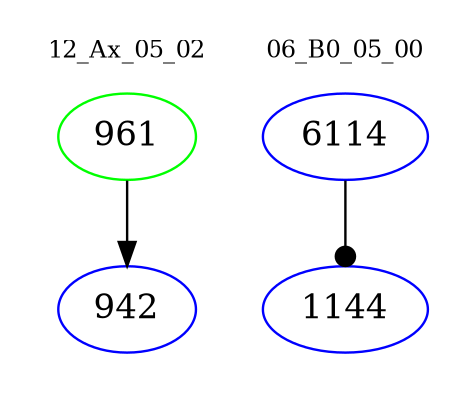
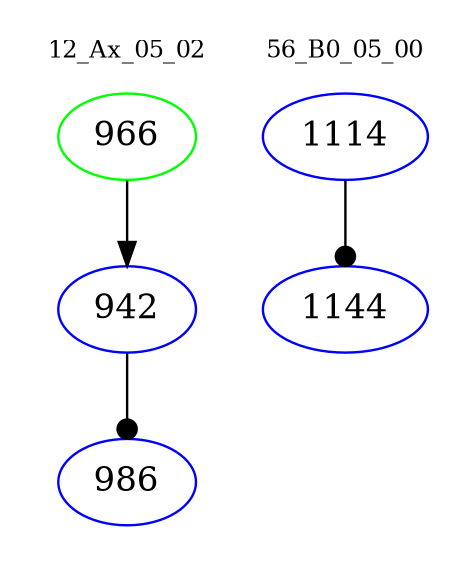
  digraph {
    node [color=blue]
    edge [arrowhead=dot color=black]
-   n1 [color=green label=961]
+   n1 [color=green label=966]
    n2 [label=942]
-   n4 [label=6114]
+   n3 [label=986]
+   n4 [label=1114]
    n5 [label=1144]
    subgraph cluster_1 {
      color=white
      fontsize=10
      label="12_Ax_05_02"
      n1
      n2
+     n3
    }
    subgraph cluster_2 {
      color=white
      fontsize=10
-     label="06_B0_05_00"
+     label="56_B0_05_00"
      n4
      n5
    }
    n1 -> n2 [arrowhead=normal]
+   n2 -> n3
    n4 -> n5
  }
